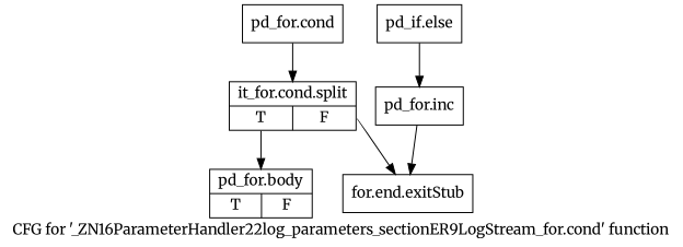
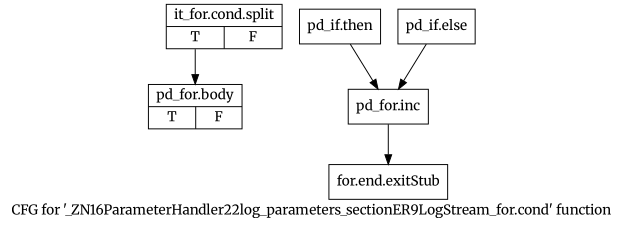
  digraph {
    fontname=Merriweather
    label="CFG for '_ZN16ParameterHandler22log_parameters_sectionER9LogStream_for.cond' function"
    node [fontname=Merriweather shape=record]
    edge [fontname=Merriweather]
-   n1 [label="{pd_for.cond}"]
    n2 [label="{it_for.cond.split|{<s0>T|<s1>F}}"]
    n3 [label="{for.end.exitStub}"]
    n4 [label="{pd_for.body|{<s0>T|<s1>F}}"]
+   n5 [label="{pd_if.then}"]
    n6 [label="{pd_for.inc}"]
    n7 [label="{pd_if.else}"]
-   n1 -> n2
-   n2 -> n3 [tailport=s1]
    n2 -> n4 [tailport=s0]
+   n5 -> n6
    n6 -> n3
    n7 -> n6
  }
